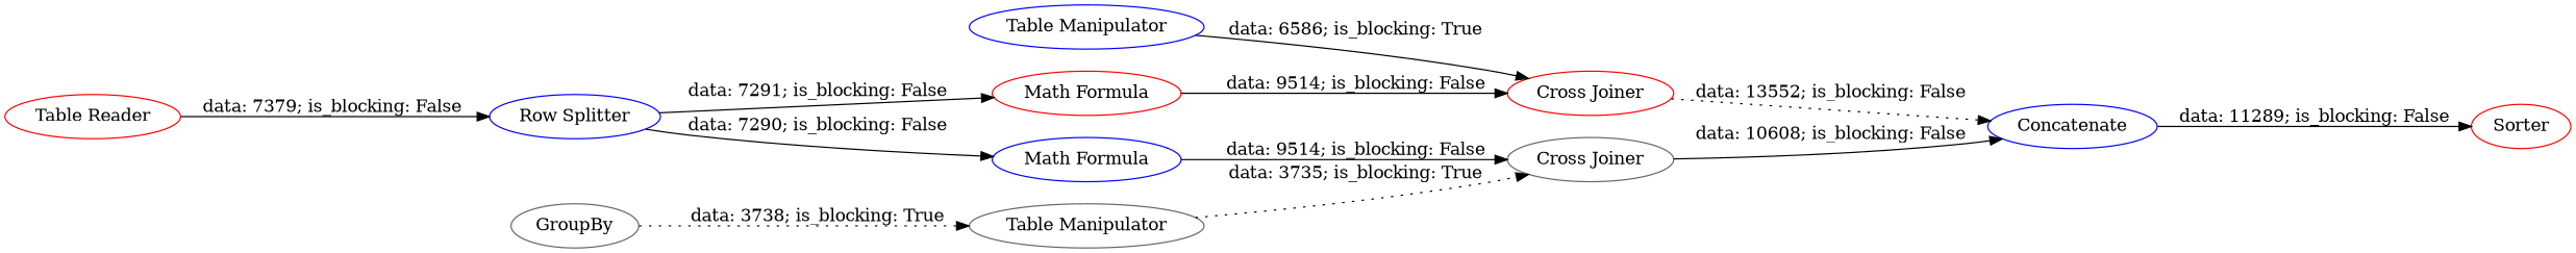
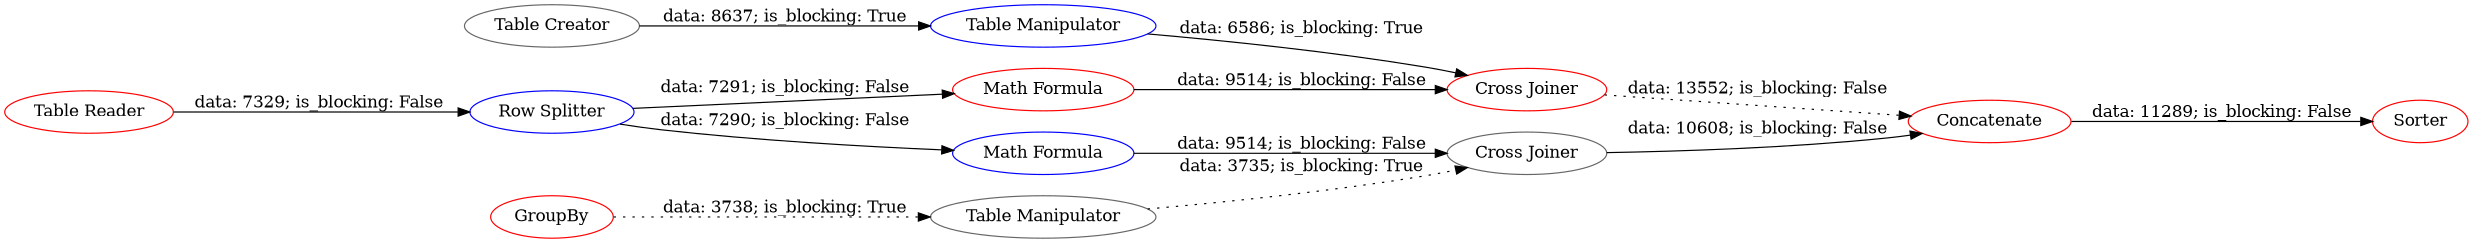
  digraph {
    rankdir=LR
    node [color=red]
    edge [style=solid]
    n1 [color=gray40 label="Cross Joiner"]
-   n2 [color=blue label=Concatenate]
+   n2 [label=Concatenate]
    n3 [label=Sorter]
+   n4 [color=gray40 label="Table Creator"]
    n5 [color=blue label="Table Manipulator"]
-   n6 [color=gray40 label=GroupBy]
+   n6 [label=GroupBy]
    n7 [color=gray40 label="Table Manipulator"]
    n8 [label="Cross Joiner"]
    n9 [label="Math Formula"]
    n10 [color=blue label="Math Formula"]
    n11 [label="Table Reader"]
    n12 [color=blue label="Row Splitter"]
    n1 -> n2 [label="data: 10608; is_blocking: False"]
    n2 -> n3 [label="data: 11289; is_blocking: False"]
+   n4 -> n5 [label="data: 8637; is_blocking: True"]
    n5 -> n8 [label="data: 6586; is_blocking: True"]
    n6 -> n7 [label="data: 3738; is_blocking: True" style=dotted]
    n7 -> n1 [label="data: 3735; is_blocking: True" style=dotted]
    n8 -> n2 [label="data: 13552; is_blocking: False" style=dotted]
    n9 -> n8 [label="data: 9514; is_blocking: False"]
    n10 -> n1 [label="data: 9514; is_blocking: False"]
-   n11 -> n12 [label="data: 7379; is_blocking: False"]
+   n11 -> n12 [label="data: 7329; is_blocking: False"]
    n12 -> n9 [label="data: 7291; is_blocking: False"]
    n12 -> n10 [label="data: 7290; is_blocking: False"]
  }
